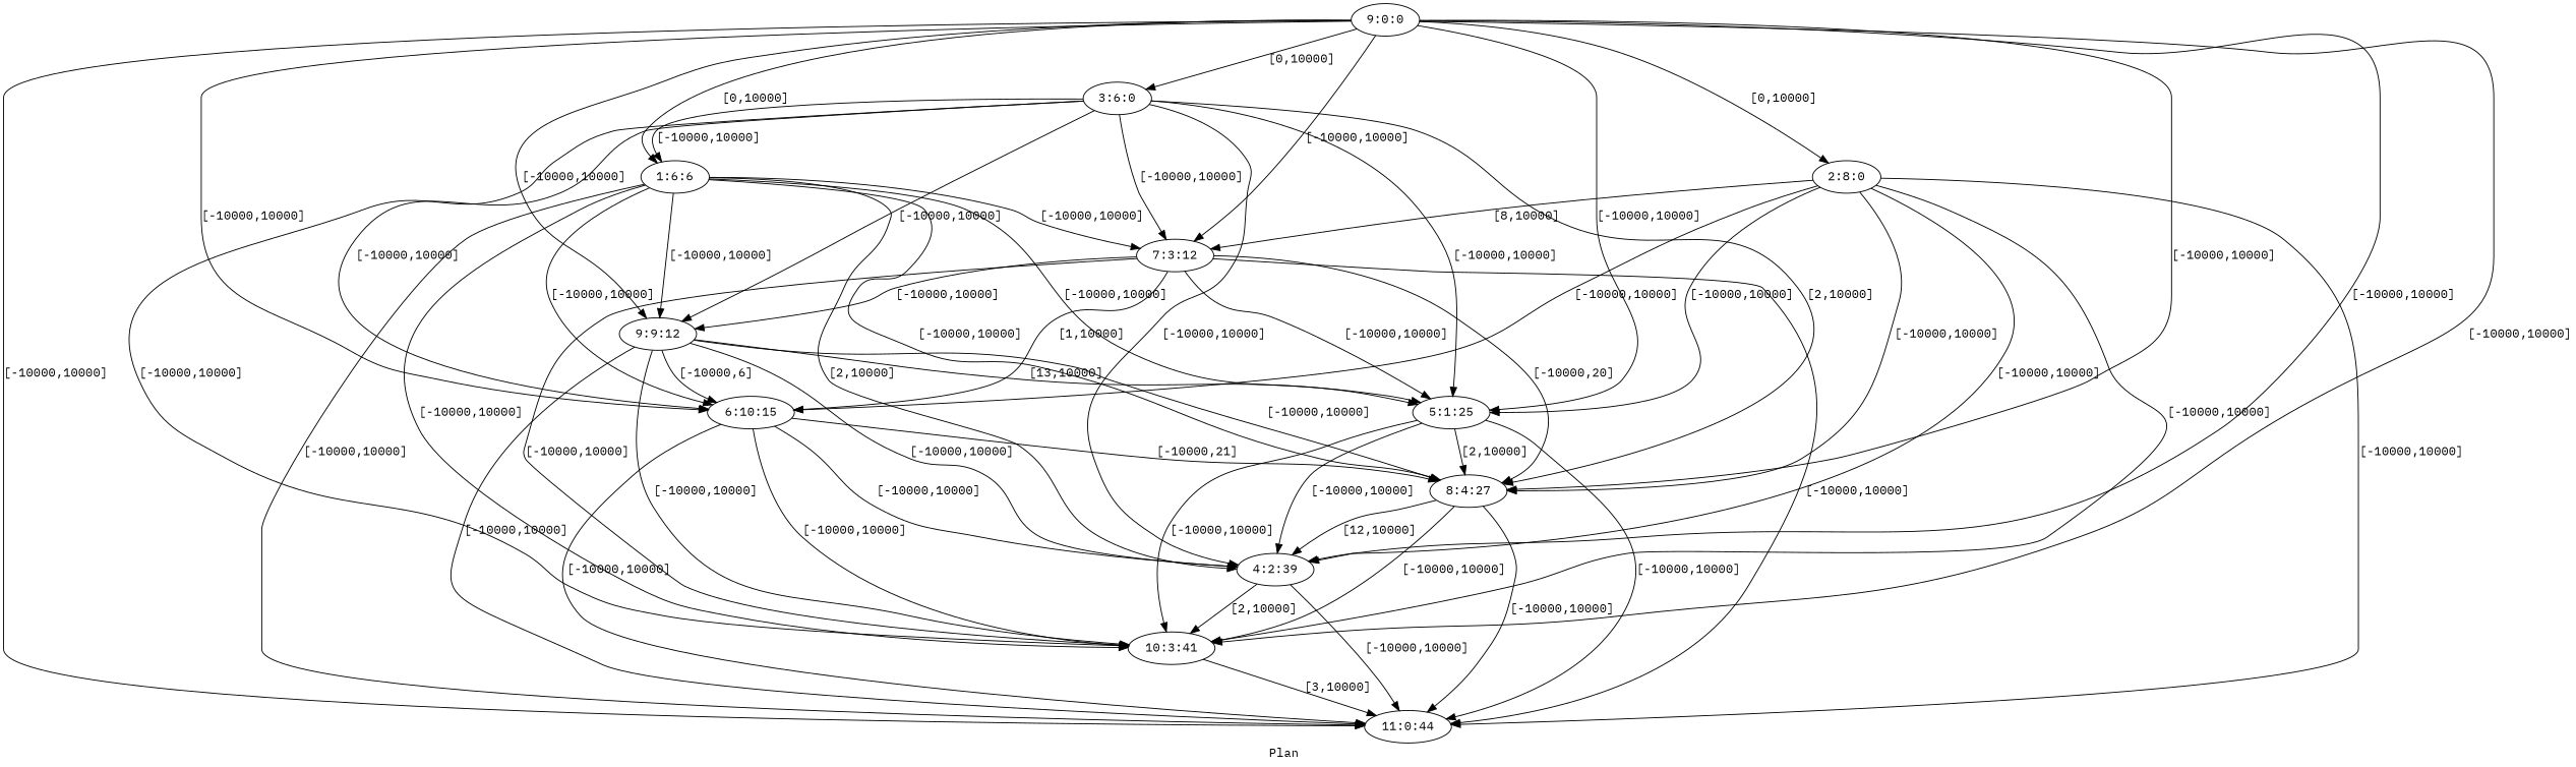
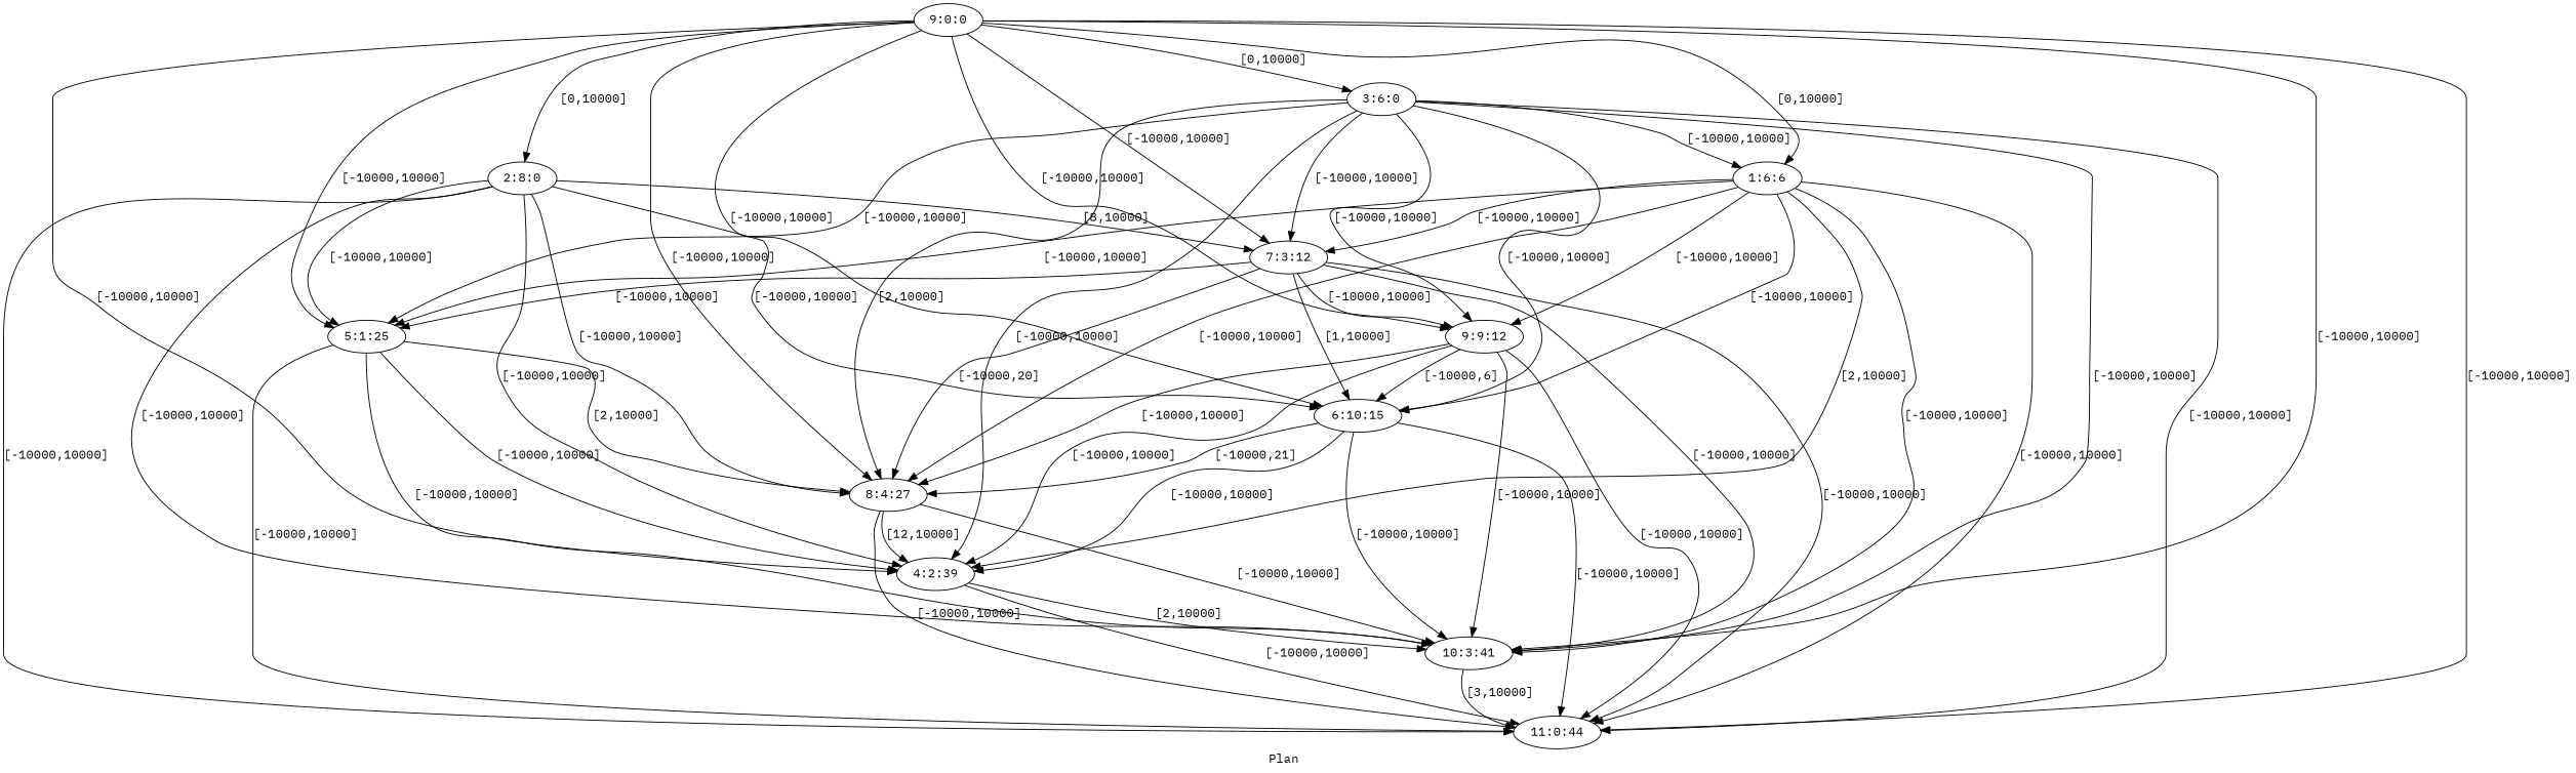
  digraph {
    fldt=0.50656
    fontname="IBM Plex Mono"
    label="Plan "
    nodesep=.45
    rankdir=TB
    node [fontname="IBM Plex Mono"]
    edge [fontname="IBM Plex Mono"]
    n1 [label="9:0:0"]
    "1:6:6"
    "2:8:0"
    "3:6:0"
    "4:2:39"
    "5:1:25"
    "6:10:15"
    "7:3:12"
    "8:4:27"
    "9:9:12"
    "10:3:41"
    "11:0:44"
    n1 -> "1:6:6" [label="[0,10000]"]
    n1 -> "2:8:0" [label="[0,10000]"]
    n1 -> "3:6:0" [label="[0,10000]"]
    n1 -> "4:2:39" [label="[-10000,10000]"]
    n1 -> "5:1:25" [label="[-10000,10000]"]
    n1 -> "6:10:15" [label="[-10000,10000]"]
    n1 -> "7:3:12" [label="[-10000,10000]"]
    n1 -> "8:4:27" [label="[-10000,10000]"]
    n1 -> "9:9:12" [label="[-10000,10000]"]
    n1 -> "10:3:41" [label="[-10000,10000]"]
    n1 -> "11:0:44" [label="[-10000,10000]"]
    "1:6:6" -> "4:2:39" [label="[2,10000]"]
    "1:6:6" -> "5:1:25" [label="[-10000,10000]"]
    "1:6:6" -> "6:10:15" [label="[-10000,10000]"]
    "1:6:6" -> "7:3:12" [label="[-10000,10000]"]
    "1:6:6" -> "8:4:27" [label="[-10000,10000]"]
    "1:6:6" -> "9:9:12" [label="[-10000,10000]"]
    "1:6:6" -> "10:3:41" [label="[-10000,10000]"]
    "1:6:6" -> "11:0:44" [label="[-10000,10000]"]
    "2:8:0" -> "4:2:39" [label="[-10000,10000]"]
    "2:8:0" -> "5:1:25" [label="[-10000,10000]"]
    "2:8:0" -> "6:10:15" [label="[-10000,10000]"]
    "2:8:0" -> "7:3:12" [label="[8,10000]"]
    "2:8:0" -> "8:4:27" [label="[-10000,10000]"]
    "2:8:0" -> "10:3:41" [label="[-10000,10000]"]
    "2:8:0" -> "11:0:44" [label="[-10000,10000]"]
    "3:6:0" -> "1:6:6" [label="[-10000,10000]"]
    "3:6:0" -> "4:2:39" [label="[-10000,10000]"]
    "3:6:0" -> "5:1:25" [label="[-10000,10000]"]
    "3:6:0" -> "6:10:15" [label="[-10000,10000]"]
    "3:6:0" -> "7:3:12" [label="[-10000,10000]"]
    "3:6:0" -> "8:4:27" [label="[2,10000]"]
    "3:6:0" -> "9:9:12" [label="[-10000,10000]"]
    "3:6:0" -> "10:3:41" [label="[-10000,10000]"]
+   "3:6:0" -> "11:0:44" [label="[-10000,10000]"]
    "4:2:39" -> "10:3:41" [label="[2,10000]"]
    "4:2:39" -> "11:0:44" [label="[-10000,10000]"]
    "5:1:25" -> "4:2:39" [label="[-10000,10000]"]
    "5:1:25" -> "8:4:27" [label="[2,10000]"]
    "5:1:25" -> "10:3:41" [label="[-10000,10000]"]
    "5:1:25" -> "11:0:44" [label="[-10000,10000]"]
    "6:10:15" -> "4:2:39" [label="[-10000,10000]"]
    "6:10:15" -> "8:4:27" [label="[-10000,21]"]
    "6:10:15" -> "10:3:41" [label="[-10000,10000]"]
    "6:10:15" -> "11:0:44" [label="[-10000,10000]"]
    "7:3:12" -> "5:1:25" [label="[-10000,10000]"]
    "7:3:12" -> "6:10:15" [label="[1,10000]"]
    "7:3:12" -> "8:4:27" [label="[-10000,20]"]
    "7:3:12" -> "9:9:12" [label="[-10000,10000]"]
    "7:3:12" -> "10:3:41" [label="[-10000,10000]"]
    "7:3:12" -> "11:0:44" [label="[-10000,10000]"]
    "8:4:27" -> "4:2:39" [label="[12,10000]"]
    "8:4:27" -> "10:3:41" [label="[-10000,10000]"]
    "8:4:27" -> "11:0:44" [label="[-10000,10000]"]
    "9:9:12" -> "4:2:39" [label="[-10000,10000]"]
-   "9:9:12" -> "5:1:25" [label="[13,10000]"]
    "9:9:12" -> "6:10:15" [label="[-10000,6]"]
    "9:9:12" -> "8:4:27" [label="[-10000,10000]"]
    "9:9:12" -> "10:3:41" [label="[-10000,10000]"]
    "9:9:12" -> "11:0:44" [label="[-10000,10000]"]
    "10:3:41" -> "11:0:44" [label="[3,10000]"]
  }
